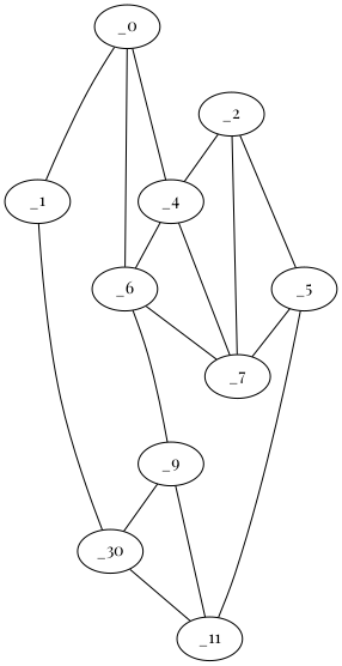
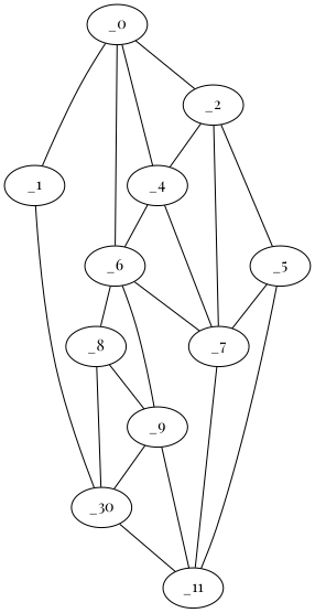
  graph {
    fontname="Playfair Display"
    node [fontname="Playfair Display" x=73]
    edge [fontname="Playfair Display" valence=1]
    _0 [x=32 y=15]
    _1 [x=35 y=7]
    _2 [x=57 y=60]
    _4 [x=62 y=53]
    _6 [y=51]
    n6 [label=_30 x=103 y=11]
    _5 [x=70 y=69]
    _7 [y=59]
+   _8 [x=92 y=40]
    _9 [x=99 y=47]
    _11 [x=103 y=64]
    _0 -- _1
+   _0 -- _2 [valence=2]
    _0 -- _4
    _0 -- _6 [valence=2]
    _1 -- n6
    _2 -- _4 [valence=2]
    _2 -- _5 [valence=2]
    _2 -- _7
    _4 -- _6
    _4 -- _7 [valence=2]
    _6 -- _7
+   _6 -- _8 [valence=2]
    _6 -- _9 [valence=2]
    n6 -- _11
    _5 -- _7
    _5 -- _11
+   _7 -- _11
+   _8 -- n6 [valence=2]
+   _8 -- _9 [valence=2]
    _9 -- n6
    _9 -- _11 [valence=2]
  }
